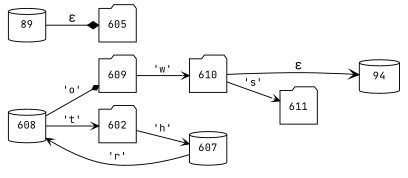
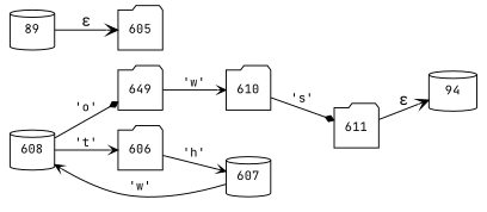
  digraph {
    fontname="JetBrains Mono"
    rankdir=LR
    node [fixedsize=true fontname="JetBrains Mono" fontsize=11 shape=folder peripheries=1]
    edge [arrowhead=vee arrowsize=.7 fontname="JetBrains Mono" fontsize=11]
    n1 [label=94 shape=cylinder width=.6 peripheries=""]
    n2 [label=608 shape=cylinder width=.55]
-   n3 [label=609 width=.55]
-   n4 [label=602 width=.55]
+   n3 [label=649 width=.55]
+   n4 [label=606 width=.55]
    n5 [label=610 width=.55]
    n6 [label=611 width=.55]
    n7 [label=89 shape=cylinder width=.55]
    n8 [label=605 width=.55]
    n9 [label=607 shape=cylinder width=.55]
    n2 -> n3 [arrowhead=diamond label="'o'"]
    n2 -> n4 [label="'t'"]
    n3 -> n5 [label="'w'"]
    n4 -> n9 [label="'h'"]
-   n5 -> n6 [label="'s'"]
-   n5 -> n1 [label="&epsilon;" arrowsize="" fontsize=""]
-   n7 -> n8 [arrowhead=diamond label="&epsilon;" arrowsize="" fontsize=""]
-   n9 -> n2 [label="'r'"]
+   n5 -> n6 [arrowhead=diamond label="'s'"]
+   n6 -> n1 [label="&epsilon;" arrowsize="" fontsize=""]
+   n7 -> n8 [label="&epsilon;" arrowsize="" fontsize=""]
+   n9 -> n2 [label="'w'"]
  }
